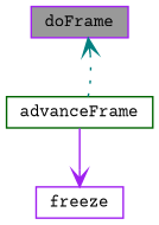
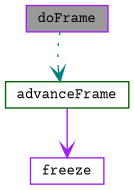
  digraph {
    fontname="Courier Prime"
    rankdir=TB
    node [color=purple fillcolor=white fontname="Courier Prime" fontsize=10 shape=box style=filled]
    edge [arrowhead=vee fontname="Courier Prime" fontsize=10 labelfontname=Helvetica labelfontsize=10]
    n1 [fillcolor=grey60 fontcolor=black height=0.2 label=doFrame width=0.4]
    n2 [color=darkgreen height=0.2 label=advanceFrame width=0.4]
    n3 [height=0.2 label=freeze width=0.4]
-   n2 -> n1 [color=teal style=dotted]
+   n1 -> n2 [color=teal style=dotted]
    n2 -> n3 [color=purple style=solid]
  }
